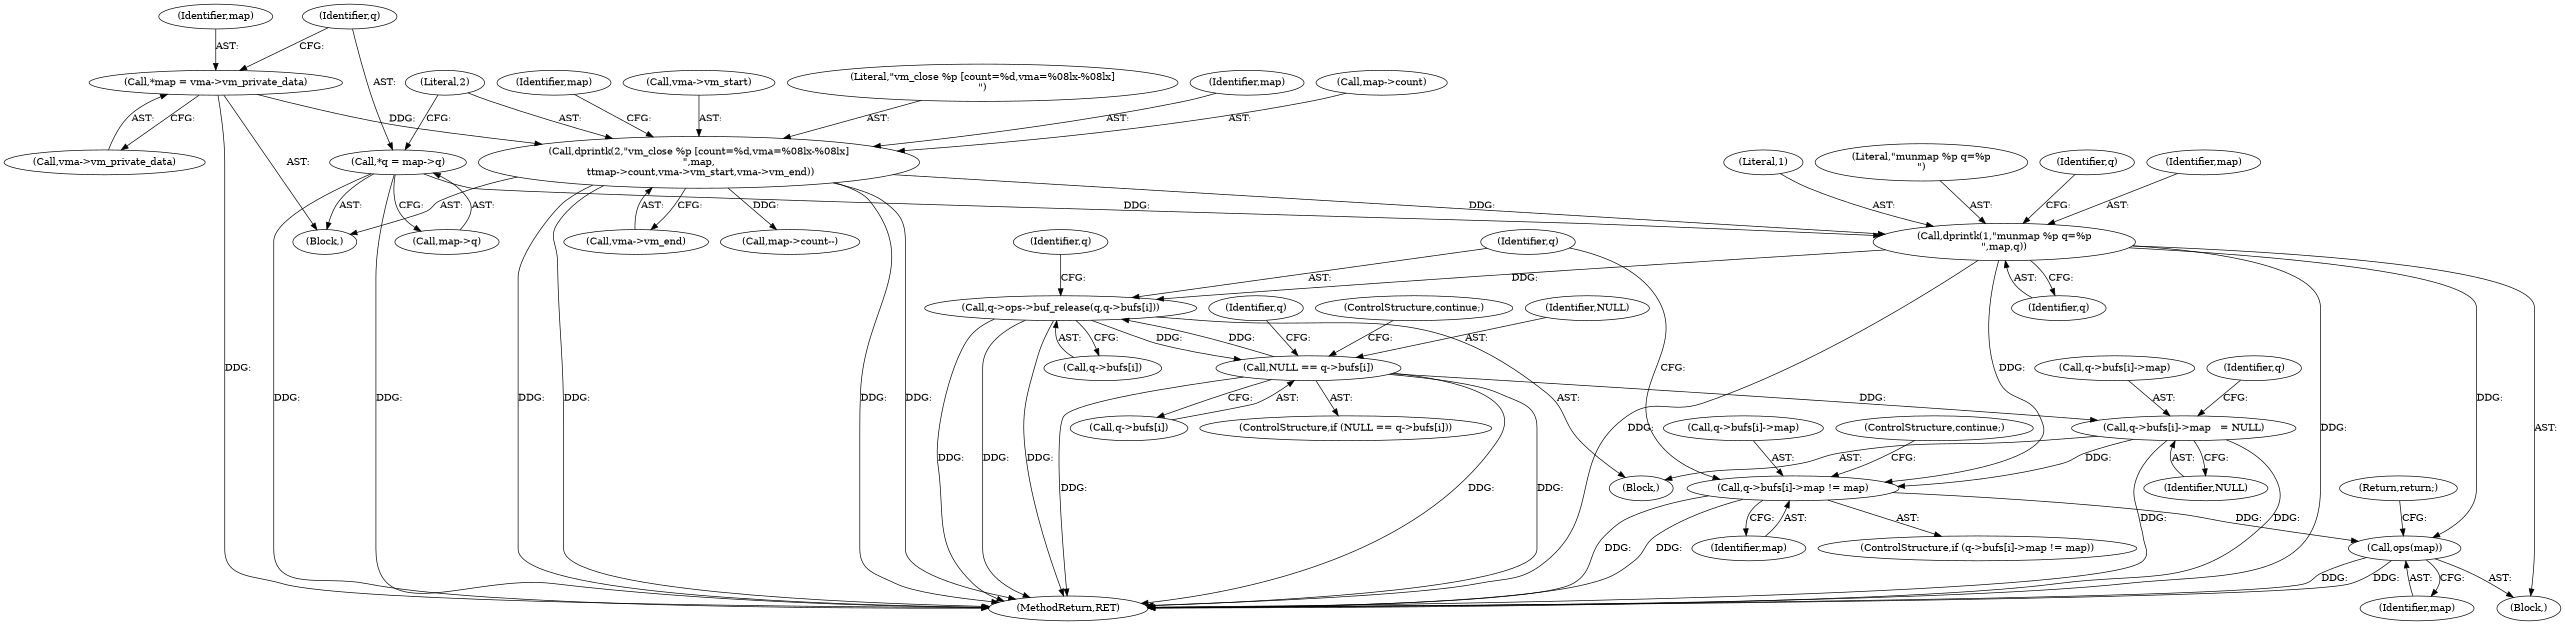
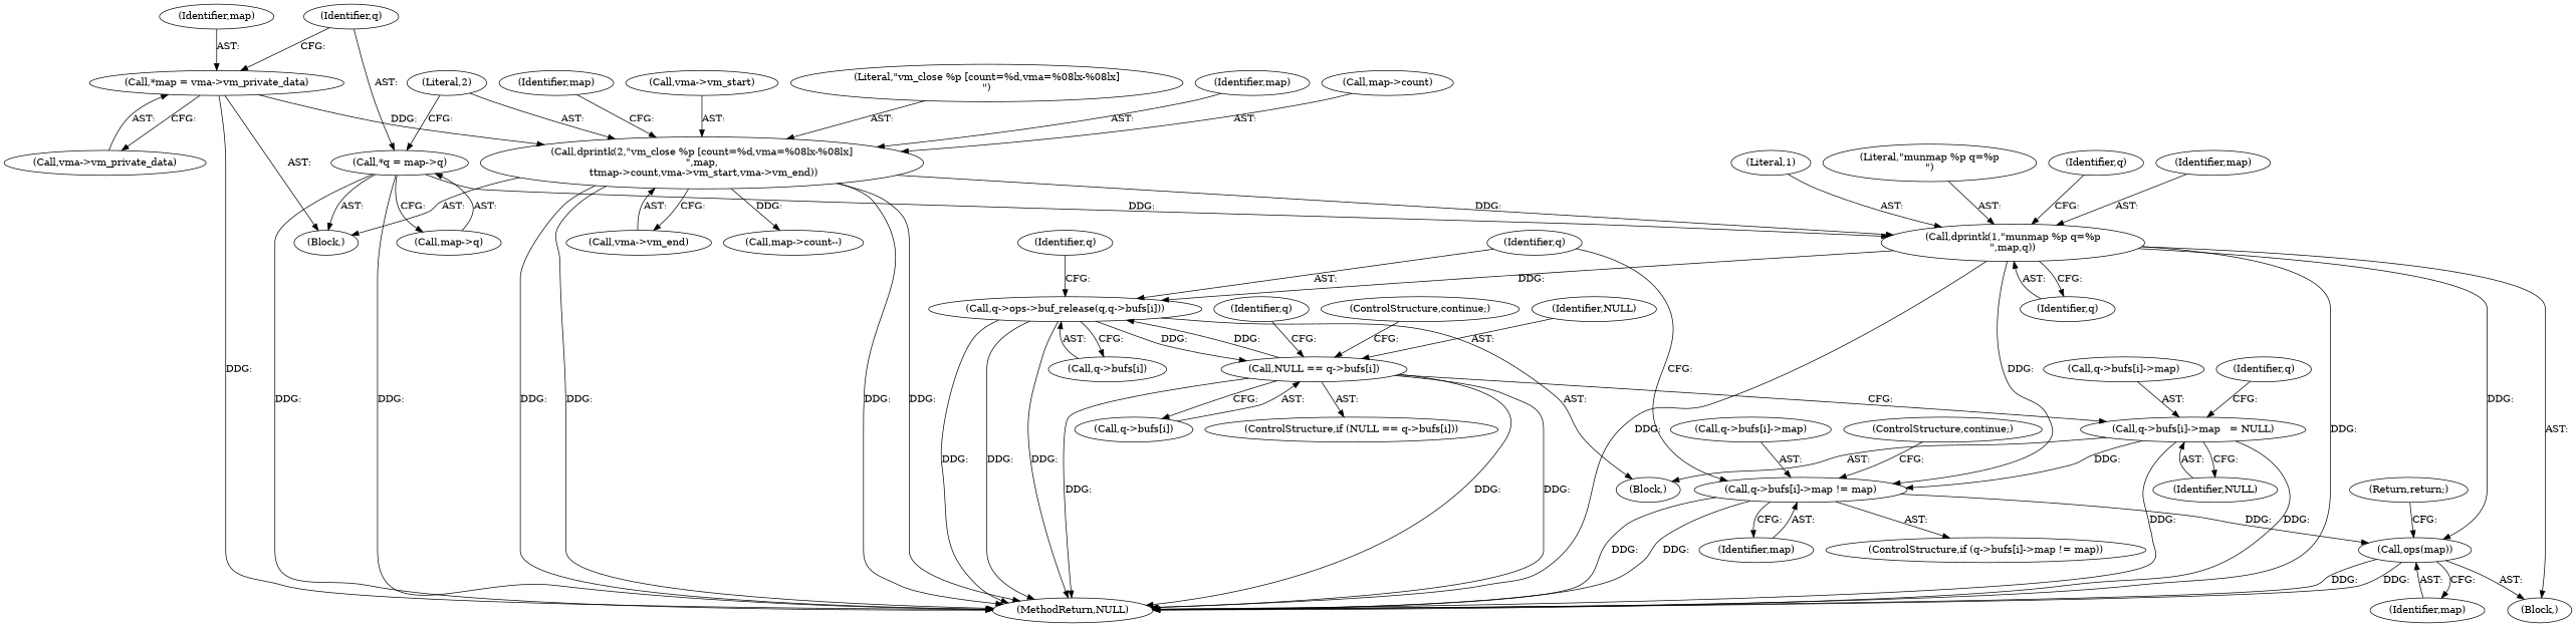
  digraph {
    n1 [label="(Call,q->bufs[i]->map != map)"]
    n2 [label="(Call,ops(map))"]
    n3 [label="(ControlStructure,if (q->bufs[i]->map != map))"]
-   n4 [label="(MethodReturn,RET)"]
+   n4 [label="(MethodReturn,NULL)"]
    n5 [label="(Identifier,map)"]
    n6 [label="(Block,)"]
    n7 [label="(Identifier,map)"]
    n8 [label="(Call,q->bufs[i]->map   = NULL)"]
    n9 [label="(Block,)"]
    n10 [label="(Identifier,NULL)"]
    n11 [label="(Call,NULL == q->bufs[i])"]
    n12 [label="(Call,q->ops->buf_release(q,q->bufs[i]))"]
    n13 [label="(ControlStructure,if (NULL == q->bufs[i]))"]
    n14 [label="(Call,q->bufs[i])"]
    n15 [label="(Call,q->bufs[i])"]
    n16 [label="(Call,dprintk(1,\"munmap %p q=%p\n\",map,q))"]
    n17 [label="(Identifier,q)"]
    n18 [label="(Call,dprintk(2,\"vm_close %p [count=%d,vma=%08lx-%08lx]\n\",map,\n \t\tmap->count,vma->vm_start,vma->vm_end))"]
    n19 [label="(Block,)"]
    n20 [label="(Call,vma->vm_end)"]
    n21 [label="(Call,map->count--)"]
    n22 [label="(Call,*map = vma->vm_private_data)"]
    n23 [label="(Call,vma->vm_private_data)"]
    n24 [label="(Call,*q = map->q)"]
    n25 [label="(Call,map->q)"]
    n26 [label="(Literal,2)"]
    n27 [label="(Identifier,map)"]
    n28 [label="(Literal,1)"]
    n29 [label="(Identifier,NULL)"]
    n30 [label="(Literal,\"munmap %p q=%p\n\")"]
    n31 [label="(Literal,\"vm_close %p [count=%d,vma=%08lx-%08lx]\n\")"]
    n32 [label="(Identifier,map)"]
    n33 [label="(Identifier,q)"]
    n34 [label="(Identifier,map)"]
    n35 [label="(Identifier,q)"]
    n36 [label="(Call,map->count)"]
    n37 [label="(Identifier,map)"]
    n38 [label="(Identifier,q)"]
    n39 [label="(Identifier,q)"]
    n40 [label="(Call,q->bufs[i]->map)"]
    n41 [label="(Return,return;)"]
    n42 [label="(Identifier,q)"]
    n43 [label="(ControlStructure,continue;)"]
    n44 [label="(Call,vma->vm_start)"]
    n45 [label="(ControlStructure,continue;)"]
    n46 [label="(Call,q->bufs[i]->map)"]
    n47 [label="(Identifier,q)"]
    n1 -> n2 [label="DDG: "]
    n1 -> n3 [label="AST: "]
    n1 -> n4 [label="DDG: "]
    n1 -> n4 [label="DDG: "]
    n1 -> n5 [label="CFG: "]
    n2 -> n4 [label="DDG: "]
    n2 -> n4 [label="DDG: "]
    n2 -> n6 [label="AST: "]
    n2 -> n7 [label="CFG: "]
    n5 -> n1 [label="AST: "]
    n7 -> n2 [label="AST: "]
    n8 -> n1 [label="DDG: "]
    n8 -> n4 [label="DDG: "]
    n8 -> n4 [label="DDG: "]
    n8 -> n9 [label="AST: "]
    n8 -> n10 [label="CFG: "]
    n10 -> n8 [label="AST: "]
    n11 -> n4 [label="DDG: "]
    n11 -> n4 [label="DDG: "]
    n11 -> n4 [label="DDG: "]
-   n11 -> n8 [label="DDG: "]
+   n11 -> n8 [label="CFG: "]
    n11 -> n12 [label="DDG: "]
    n11 -> n13 [label="AST: "]
    n11 -> n14 [label="CFG: "]
    n12 -> n4 [label="DDG: "]
    n12 -> n4 [label="DDG: "]
    n12 -> n4 [label="DDG: "]
    n12 -> n9 [label="AST: "]
    n12 -> n11 [label="DDG: "]
    n12 -> n15 [label="CFG: "]
    n14 -> n11 [label="AST: "]
    n15 -> n12 [label="AST: "]
    n16 -> n1 [label="DDG: "]
    n16 -> n2 [label="DDG: "]
    n16 -> n4 [label="DDG: "]
    n16 -> n4 [label="DDG: "]
    n16 -> n6 [label="AST: "]
    n16 -> n12 [label="DDG: "]
    n16 -> n17 [label="CFG: "]
    n17 -> n16 [label="AST: "]
    n18 -> n4 [label="DDG: "]
    n18 -> n4 [label="DDG: "]
    n18 -> n4 [label="DDG: "]
    n18 -> n4 [label="DDG: "]
    n18 -> n16 [label="DDG: "]
    n18 -> n19 [label="AST: "]
    n18 -> n20 [label="CFG: "]
    n18 -> n21 [label="DDG: "]
    n20 -> n18 [label="AST: "]
    n22 -> n4 [label="DDG: "]
    n22 -> n18 [label="DDG: "]
    n22 -> n19 [label="AST: "]
    n22 -> n23 [label="CFG: "]
    n23 -> n22 [label="AST: "]
    n24 -> n4 [label="DDG: "]
    n24 -> n4 [label="DDG: "]
    n24 -> n16 [label="DDG: "]
    n24 -> n19 [label="AST: "]
    n24 -> n25 [label="CFG: "]
    n25 -> n24 [label="AST: "]
    n26 -> n18 [label="AST: "]
    n26 -> n24 [label="CFG: "]
    n27 -> n16 [label="AST: "]
    n28 -> n16 [label="AST: "]
    n29 -> n11 [label="AST: "]
    n30 -> n16 [label="AST: "]
    n31 -> n18 [label="AST: "]
    n32 -> n22 [label="AST: "]
    n33 -> n1 [label="CFG: "]
    n33 -> n12 [label="AST: "]
    n34 -> n18 [label="AST: "]
    n35 -> n12 [label="CFG: "]
    n36 -> n18 [label="AST: "]
    n37 -> n18 [label="CFG: "]
    n38 -> n22 [label="CFG: "]
    n38 -> n24 [label="AST: "]
    n39 -> n11 [label="CFG: "]
    n40 -> n1 [label="AST: "]
    n41 -> n2 [label="CFG: "]
    n42 -> n8 [label="CFG: "]
    n43 -> n1 [label="CFG: "]
    n44 -> n18 [label="AST: "]
    n45 -> n11 [label="CFG: "]
    n46 -> n8 [label="AST: "]
    n47 -> n16 [label="CFG: "]
  }
